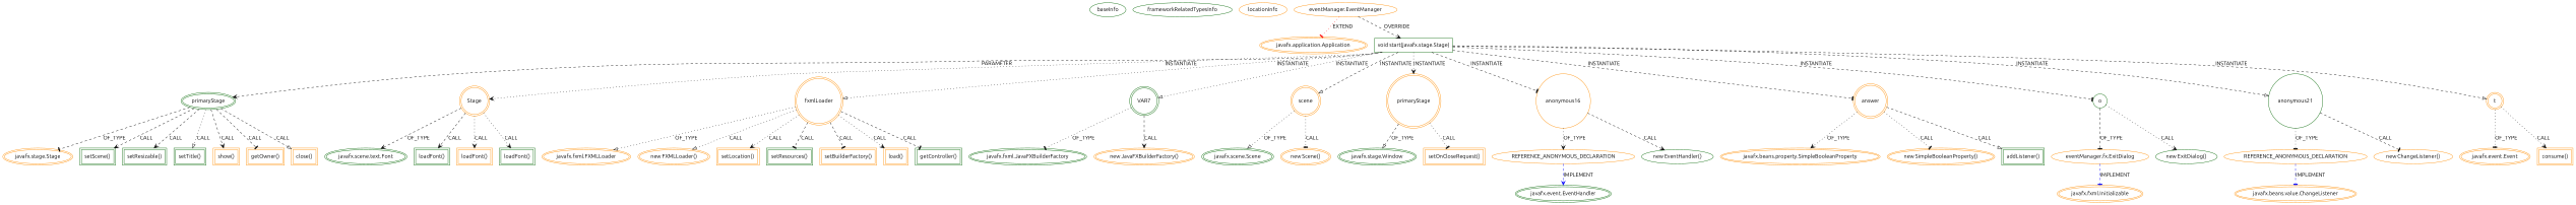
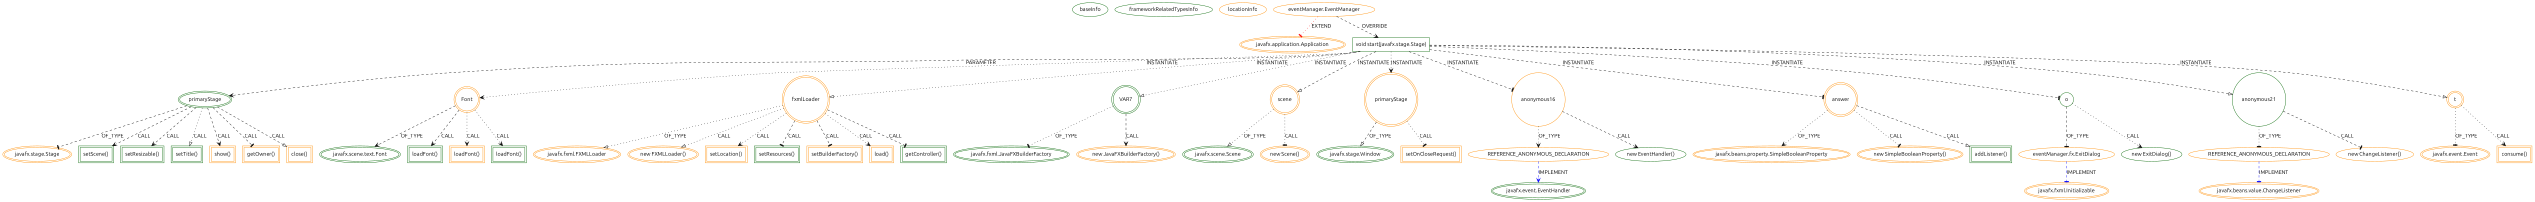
  digraph {
    fontname=Ubuntu
    node [color=darkorange fontname=Ubuntu isFrameworkType=true vertexType=INSIDE_CALL peripheries=2]
    edge [arrowhead=vee fontname=Ubuntu style=dashed]
    baseInfo [category=extension_graph color=darkgreen graphId=2931 isAnonymous=false possibleRelation=true isFrameworkType="" vertexType="" peripheries=""]
    frameworkRelatedTypesInfo [0="javafx.application.Application" color=darkgreen isFrameworkType="" vertexType="" peripheries=""]
    locationInfo [contextSignature=EventManager filePath="/hock323-eventManager/EventManager-master/src/eventManager/EventManager.java" graphId=2931 projectName="hock323-eventManager" isFrameworkType="" vertexType="" peripheries=""]
    n4 [isFrameworkType=false label="eventManager.EventManager" vertexType=ROOT_CLIENT_CLASS_DECLARATION peripheries=""]
    n5 [label="javafx.application.Application" vertexType=FRAMEWORK_CLASS_TYPE]
    n6 [color=darkgreen isFrameworkType=false label="void start(javafx.stage.Stage)" shape=box vertexType=OVERRIDING_METHOD_DECLARATION peripheries=""]
    n7 [color=darkgreen label=primaryStage vertexType=PARAMETER_DECLARATION]
-   n8 [label=Stage shape=circle vertexType=VARIABLE_EXPRESION]
+   n8 [label=Font shape=circle vertexType=VARIABLE_EXPRESION]
    n9 [label=fxmlLoader shape=circle vertexType=VARIABLE_EXPRESION]
    n10 [color=darkgreen label=VAR7 shape=circle vertexType=VARIABLE_EXPRESION]
    n11 [label=scene shape=circle vertexType=VARIABLE_EXPRESION]
    n12 [label=primaryStage shape=circle vertexType=VARIABLE_EXPRESION]
    n13 [isFrameworkType=false label=anonymous16 shape=circle vertexType=VARIABLE_EXPRESION peripheries=""]
    n14 [label=answer shape=circle vertexType=VARIABLE_EXPRESION]
    n15 [color=darkgreen isFrameworkType=false label=o shape=circle vertexType=VARIABLE_EXPRESION peripheries=""]
    n16 [color=darkgreen isFrameworkType=false label=anonymous21 shape=circle vertexType=VARIABLE_EXPRESION peripheries=""]
    n17 [label=t shape=circle vertexType=VARIABLE_EXPRESION]
    n18 [label="javafx.stage.Stage" vertexType=FRAMEWORK_CLASS_TYPE]
    n19 [color=darkgreen label="setScene()" shape=box]
    n20 [color=darkgreen label="setResizable()" shape=box]
    n21 [color=darkgreen label="setTitle()" shape=box]
    n22 [label="show()" shape=box]
    n23 [label="getOwner()" shape=box]
    n24 [label="close()" shape=box]
    n25 [color=darkgreen label="javafx.scene.text.Font" vertexType=FRAMEWORK_CLASS_TYPE]
    n26 [color=darkgreen label="loadFont()" shape=box]
    n27 [label="loadFont()" shape=box]
    n28 [color=darkgreen label="loadFont()" shape=box]
    n29 [label="javafx.fxml.FXMLLoader" vertexType=FRAMEWORK_CLASS_TYPE]
    n30 [label="new FXMLLoader()" vertexType=CONSTRUCTOR_CALL]
    n31 [label="setLocation()" shape=box]
    n32 [color=darkgreen label="setResources()" shape=box]
    n33 [label="setBuilderFactory()" shape=box]
    n34 [label="load()" shape=box]
    n35 [color=darkgreen label="getController()" shape=box]
    n36 [color=darkgreen label="javafx.fxml.JavaFXBuilderFactory" vertexType=FRAMEWORK_CLASS_TYPE]
    n37 [label="new JavaFXBuilderFactory()" vertexType=CONSTRUCTOR_CALL]
    n38 [color=darkgreen label="javafx.scene.Scene" vertexType=FRAMEWORK_CLASS_TYPE]
    n39 [label="new Scene()" vertexType=CONSTRUCTOR_CALL]
    n40 [color=darkgreen label="javafx.stage.Window" vertexType=FRAMEWORK_CLASS_TYPE]
    n41 [label="setOnCloseRequest()" shape=box]
    n42 [isFrameworkType=false label=REFERENCE_ANONYMOUS_DECLARATION vertexType=REFERENCE_ANONYMOUS_DECLARATION peripheries=""]
    n43 [color=darkgreen isFrameworkType=false label="new EventHandler()" vertexType=CONSTRUCTOR_CALL peripheries=""]
    n44 [label="javafx.beans.property.SimpleBooleanProperty" vertexType=FRAMEWORK_CLASS_TYPE]
    n45 [label="new SimpleBooleanProperty()" vertexType=CONSTRUCTOR_CALL]
    n46 [color=darkgreen label="addListener()" shape=box]
    n47 [isFrameworkType=false label="eventManager.fx.ExitDialog" vertexType=REFERENCE_CLIENT_CLASS_DECLARATION peripheries=""]
    n48 [color=darkgreen isFrameworkType=false label="new ExitDialog()" vertexType=CONSTRUCTOR_CALL peripheries=""]
    n49 [isFrameworkType=false label=REFERENCE_ANONYMOUS_DECLARATION vertexType=REFERENCE_ANONYMOUS_DECLARATION peripheries=""]
    n50 [isFrameworkType=false label="new ChangeListener()" vertexType=CONSTRUCTOR_CALL peripheries=""]
    n51 [label="javafx.event.Event" vertexType=FRAMEWORK_CLASS_TYPE]
    n52 [label="consume()" shape=box]
    n53 [color=darkgreen label="javafx.event.EventHandler" vertexType=FRAMEWORK_INTERFACE_TYPE]
    n54 [label="javafx.fxml.Initializable" vertexType=FRAMEWORK_INTERFACE_TYPE]
    n55 [label="javafx.beans.value.ChangeListener" vertexType=FRAMEWORK_INTERFACE_TYPE]
    n4 -> n5 [arrowhead=tee color=red label=EXTEND style=dotted]
    n4 -> n6 [label=OVERRIDE]
    n6 -> n7 [label=PARAMETER]
    n6 -> n8 [label=INSTANTIATE style=dotted]
    n6 -> n9 [arrowhead=onormal label=INSTANTIATE style=dotted]
    n6 -> n10 [arrowhead=onormal label=INSTANTIATE style=dotted]
    n6 -> n11 [arrowhead=onormal label=INSTANTIATE]
    n6 -> n12 [label=INSTANTIATE style=dotted]
    n6 -> n13 [arrowhead=tee label=INSTANTIATE]
    n6 -> n14 [arrowhead=tee label=INSTANTIATE]
    n6 -> n15 [arrowhead=tee label=INSTANTIATE]
    n6 -> n16 [arrowhead=onormal label=INSTANTIATE]
    n6 -> n17 [arrowhead=onormal label=INSTANTIATE]
    n7 -> n18 [arrowhead=tee label=OF_TYPE]
    n7 -> n19 [label=CALL]
    n7 -> n20 [label=CALL]
    n7 -> n21 [arrowhead=onormal label=CALL style=dotted]
    n7 -> n22 [label=CALL]
    n7 -> n23 [arrowhead=tee label=CALL]
    n7 -> n24 [arrowhead=onormal label=CALL]
    n8 -> n25 [label=OF_TYPE]
    n8 -> n26 [label=CALL]
    n8 -> n27 [label=CALL style=dotted]
    n8 -> n28 [label=CALL style=dotted]
    n9 -> n29 [arrowhead=onormal label=OF_TYPE style=dotted]
    n9 -> n30 [arrowhead=onormal label=CALL style=dotted]
    n9 -> n31 [label=CALL style=dotted]
    n9 -> n32 [arrowhead=tee label=CALL]
    n9 -> n33 [arrowhead=tee label=CALL]
    n9 -> n34 [label=CALL style=dotted]
    n9 -> n35 [arrowhead=tee label=CALL]
    n10 -> n36 [arrowhead=tee label=OF_TYPE style=dotted]
    n10 -> n37 [label=CALL]
    n11 -> n38 [arrowhead=onormal label=OF_TYPE style=dotted]
    n11 -> n39 [arrowhead=tee label=CALL style=dotted]
    n12 -> n40 [arrowhead=onormal label=OF_TYPE]
    n12 -> n41 [arrowhead=tee label=CALL style=dotted]
    n13 -> n42 [label=OF_TYPE style=dotted]
    n13 -> n43 [label=CALL]
    n14 -> n44 [label=OF_TYPE style=dotted]
    n14 -> n45 [arrowhead=tee label=CALL style=dotted]
    n14 -> n46 [arrowhead=onormal label=CALL]
    n15 -> n47 [arrowhead=tee label=OF_TYPE]
    n15 -> n48 [label=CALL style=dotted]
    n16 -> n49 [arrowhead=tee label=OF_TYPE style=dotted]
    n16 -> n50 [arrowhead=tee label=CALL]
    n17 -> n51 [arrowhead=tee label=OF_TYPE style=dotted]
    n17 -> n52 [label=CALL style=dotted]
    n42 -> n53 [color=blue label=IMPLEMENT]
    n47 -> n54 [arrowhead=tee color=blue label=IMPLEMENT]
    n49 -> n55 [arrowhead=tee color=blue label=IMPLEMENT]
  }
